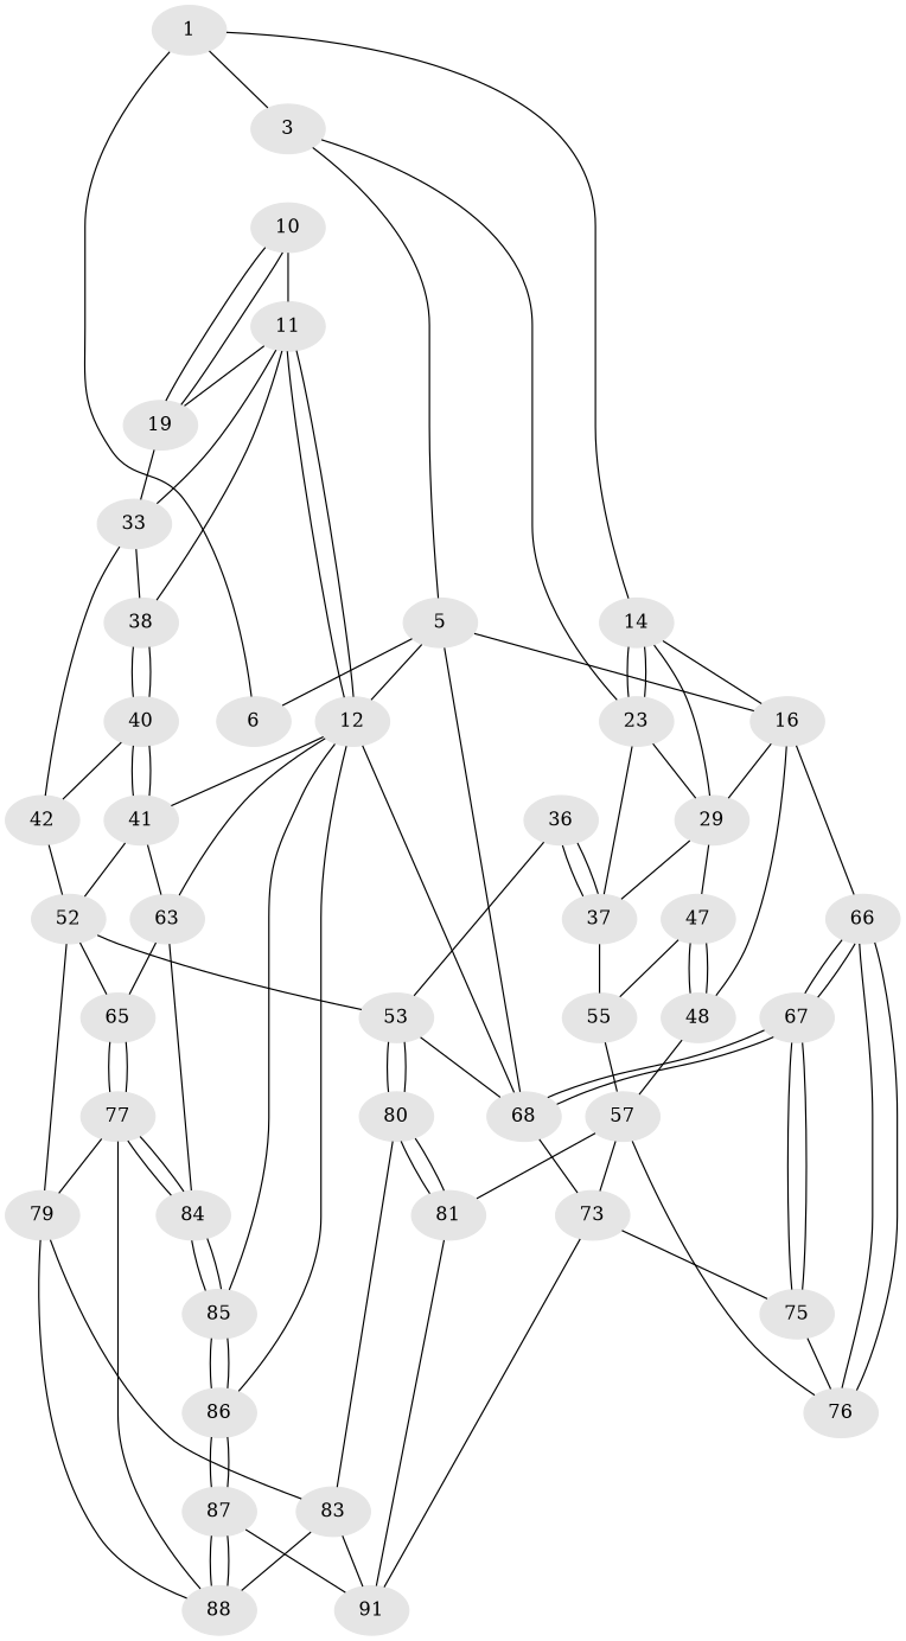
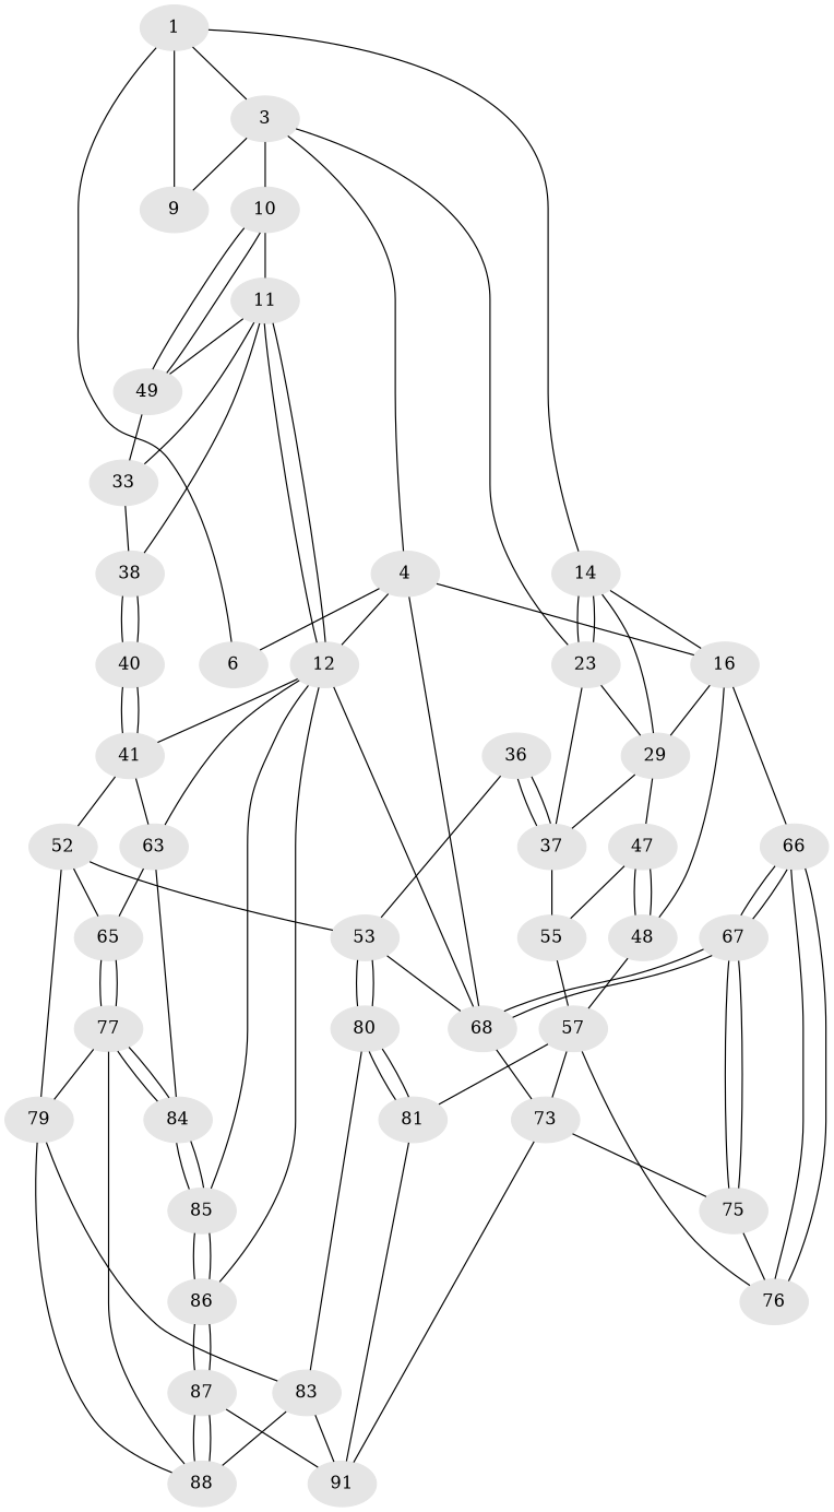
  graph {
    node [color=gray90 style=filled]
    1 [super="+7+2"]
    3 [super="+4+17"]
    6
+   9
    14 [super="+15"]
-   5 [super="+13"]
+   5 [super="+13" label=4]
    10
    23 [super="+28"]
    16 [super="+43"]
    29 [super="+30+46"]
    12 [super="+69"]
    68
    11 [super="+25"]
-   19 [super="+20+27"]
+   19 [super="+20+27" label=49]
    37 [super="+45"]
    41 [super="+61"]
    63 [super="+71+64"]
    85
    86
    48 [super="+59"]
    66
    73 [super="+74"]
    33 [super="+39"]
    38
-   42 [super="+44"]
    40
    n27 [label=52 super="+51"]
    65
    84
    87
    47 [super="+56"]
    57 [super="+72+58"]
    76
    67
    55
    36
    53 [super="+54"]
    80
    79 [super="+82"]
    81
    77 [super="+78"]
    88 [super="+89"]
    83 [super="+90"]
    75
    91 [super="+93"]
    1 -- 3
    1 -- 6
+   1 -- 9 [weight=2]
    1 -- 14
+   3 -- 9
    3 -- 5
+   3 -- 10
    3 -- 23
    14 -- 23
    14 -- 23
    14 -- 16
    14 -- 29
    5 -- 6
    5 -- 16
    5 -- 12
    5 -- 68
    10 -- 11
    10 -- 19
    10 -- 19
    23 -- 29
    23 -- 37
    16 -- 29
    16 -- 48
    16 -- 66
    29 -- 37
    29 -- 47
    12 -- 68
    12 -- 41
    12 -- 63
    12 -- 85
    12 -- 86
    68 -- 73
    11 -- 12
    11 -- 12
    11 -- 19
    11 -- 33
    11 -- 38
    19 -- 33
    37 -- 55
    41 -- 63 [weight=2]
    41 -- n27
    63 -- 65
    63 -- 84
    85 -- 86
    85 -- 86
    86 -- 87
    86 -- 87
    48 -- 57
    66 -- 76
    66 -- 76
    66 -- 67
    66 -- 67
    73 -- 75
    73 -- 91
    33 -- 38
-   33 -- 42
    38 -- 40
    38 -- 40
-   42 -- n27
    40 -- 41
    40 -- 41
-   40 -- 42
    n27 -- 65
    n27 -- 53
    n27 -- 79
    65 -- 77
    65 -- 77
    84 -- 85
    84 -- 85
    87 -- 88
    87 -- 88
    87 -- 91
    47 -- 48 [weight=2]
    47 -- 48
    47 -- 55
    57 -- 73
    57 -- 76
    57 -- 81
    67 -- 68
    67 -- 68
    67 -- 75
    67 -- 75
    55 -- 57
    36 -- 37
    36 -- 37
    36 -- 53
    53 -- 68
    53 -- 80
    53 -- 80
    80 -- 81
    80 -- 81
    80 -- 83
    79 -- 88
    79 -- 83
    81 -- 91
    77 -- 84
    77 -- 84
    77 -- 79
    77 -- 88
    83 -- 88
    83 -- 91
    75 -- 76
  }
